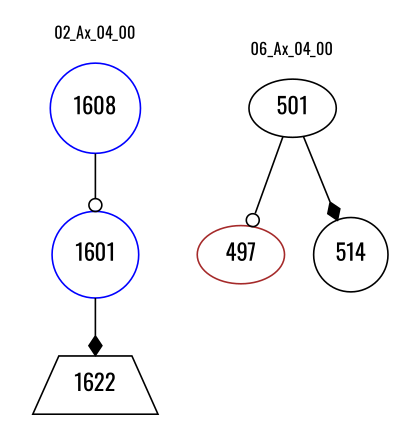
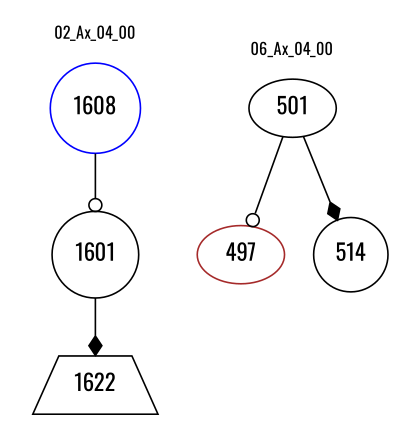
  digraph {
    fontname=Oswald
    node [color=black fontname=Oswald shape=circle]
    edge [arrowhead=odot color=black fontname=Oswald]
    n1 [color=blue label=1608]
-   n2 [color=blue label=1601]
+   n2 [label=1601]
    n3 [label=1622 shape=trapezium]
    n4 [label=501 shape=ellipse]
    n5 [color=brown label=497 shape=ellipse]
    n6 [label=514]
    subgraph cluster_1 {
      color=white
      fontsize=10
      label="02_Ax_04_00"
      n1
      n2
      n3
    }
    subgraph cluster_2 {
      color=white
      fontsize=10
      label="06_Ax_04_00"
      n4
      n5
      n6
    }
    n1 -> n2
    n2 -> n3 [arrowhead=diamond]
    n4 -> n5
    n4 -> n6 [arrowhead=diamond]
  }
